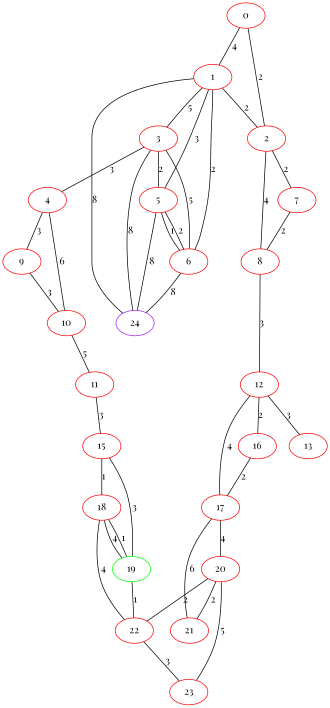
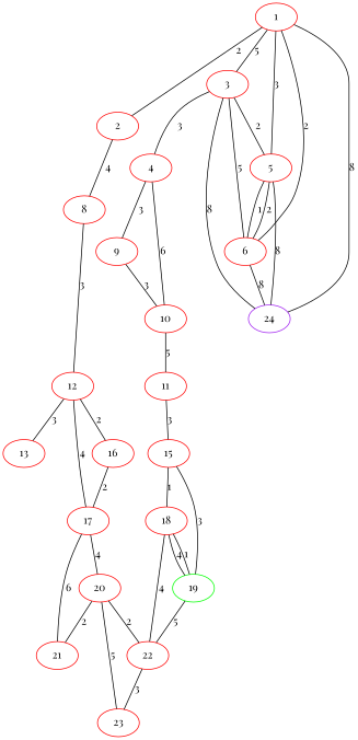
  graph {
    fontname="Playfair Display"
    node [color=red fontname="Playfair Display" weight=1]
    edge [fontname="Playfair Display"]
-   0
    1
    2
    3
    5
    6
    24 [color=purple weight=4]
-   7
    8
    4
    12
    9
    10
    11
    13
    16
    17
    15
    18
    19 [color=green weight=2]
    20
    21
    22
    23
-   0 -- 1 [label=4]
-   0 -- 2 [label=2]
    1 -- 2 [label=2]
    1 -- 3 [label=5]
    1 -- 5 [label=3]
    1 -- 6 [label=2]
    1 -- 24 [label=8]
-   2 -- 7 [label=2]
    2 -- 8 [label=4]
    3 -- 5 [label=2]
    3 -- 6 [label=5]
    3 -- 24 [label=8]
    3 -- 4 [label=3]
    5 -- 6 [label=2]
    5 -- 6 [label=1]
    5 -- 24 [label=8]
    6 -- 24 [label=8]
-   7 -- 8 [label=2]
    8 -- 12 [label=3]
    4 -- 9 [label=3]
    4 -- 10 [label=6]
    12 -- 13 [label=3]
    12 -- 16 [label=2]
    12 -- 17 [label=4]
    9 -- 10 [label=3]
    10 -- 11 [label=5]
    11 -- 15 [label=3]
    16 -- 17 [label=2]
    17 -- 20 [label=4]
    17 -- 21 [label=6]
    15 -- 18 [label=1]
    15 -- 19 [label=3]
    18 -- 19 [label=4]
    18 -- 19 [label=1]
    18 -- 22 [label=4]
-   19 -- 22 [label=1]
+   19 -- 22 [label=5]
    20 -- 21 [label=2]
    20 -- 22 [label=2]
    20 -- 23 [label=5]
    22 -- 23 [label=3]
  }
